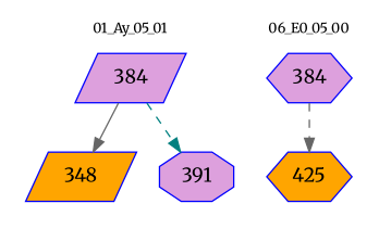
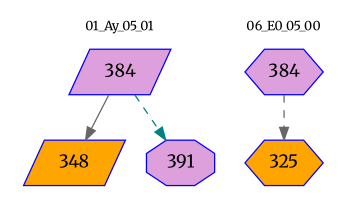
  digraph {
    fontname=Merriweather
    node [color=blue fillcolor=plum fontname=Merriweather shape=parallelogram style=filled]
    edge [color=gray40 fontname=Merriweather style=dashed]
    n1 [label=384]
    n2 [fillcolor=orange label=348]
    n3 [label=391 shape=octagon]
    n4 [label=384 shape=hexagon]
-   n5 [fillcolor=orange label=425 shape=hexagon]
+   n5 [fillcolor=orange label=325 shape=hexagon]
    subgraph cluster_1 {
      color=white
      fontsize=10
      label="01_Ay_05_01"
      n1
      n2
      n3
    }
    subgraph cluster_2 {
      color=white
      fontsize=10
      label="06_E0_05_00"
      n4
      n5
    }
    n1 -> n2 [style=solid]
    n1 -> n3 [color=teal]
    n4 -> n5
  }
